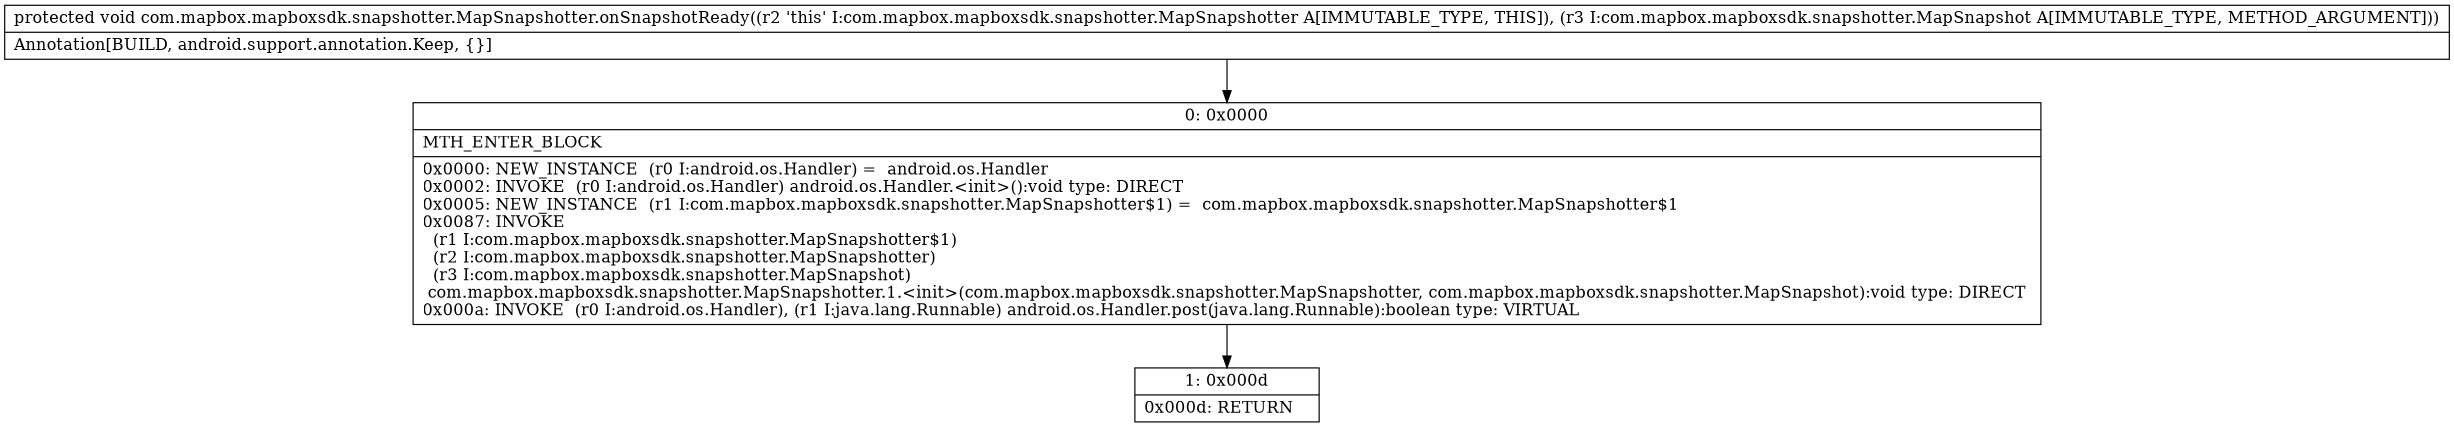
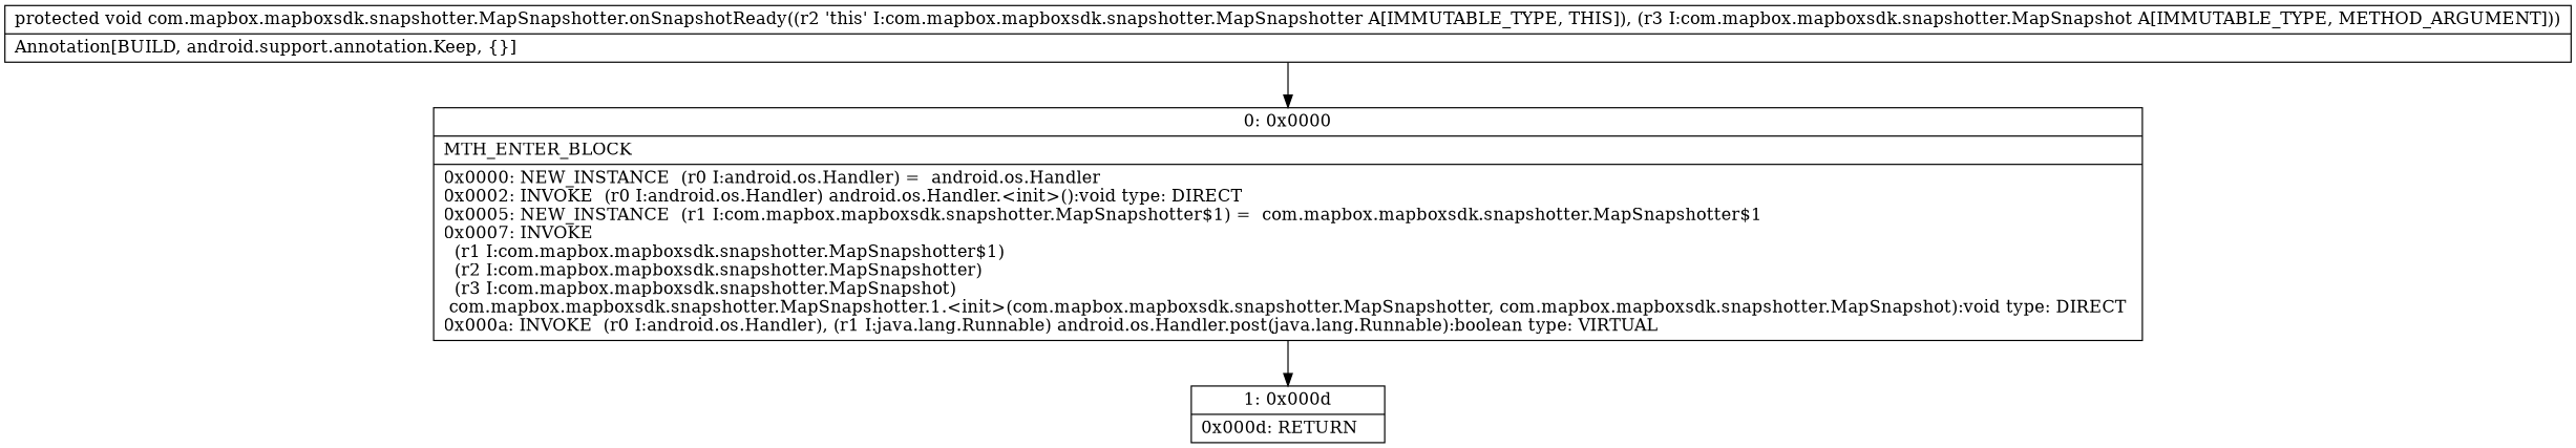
  digraph {
    node [shape=record]
-   n1 [label="{0\:\ 0x0000|MTH_ENTER_BLOCK\l|0x0000: NEW_INSTANCE  (r0 I:android.os.Handler) =  android.os.Handler \l0x0002: INVOKE  (r0 I:android.os.Handler) android.os.Handler.\<init\>():void type: DIRECT \l0x0005: NEW_INSTANCE  (r1 I:com.mapbox.mapboxsdk.snapshotter.MapSnapshotter$1) =  com.mapbox.mapboxsdk.snapshotter.MapSnapshotter$1 \l0x0087: INVOKE  \l  (r1 I:com.mapbox.mapboxsdk.snapshotter.MapSnapshotter$1)\l  (r2 I:com.mapbox.mapboxsdk.snapshotter.MapSnapshotter)\l  (r3 I:com.mapbox.mapboxsdk.snapshotter.MapSnapshot)\l com.mapbox.mapboxsdk.snapshotter.MapSnapshotter.1.\<init\>(com.mapbox.mapboxsdk.snapshotter.MapSnapshotter, com.mapbox.mapboxsdk.snapshotter.MapSnapshot):void type: DIRECT \l0x000a: INVOKE  (r0 I:android.os.Handler), (r1 I:java.lang.Runnable) android.os.Handler.post(java.lang.Runnable):boolean type: VIRTUAL \l}"]
+   n1 [label="{0\:\ 0x0000|MTH_ENTER_BLOCK\l|0x0000: NEW_INSTANCE  (r0 I:android.os.Handler) =  android.os.Handler \l0x0002: INVOKE  (r0 I:android.os.Handler) android.os.Handler.\<init\>():void type: DIRECT \l0x0005: NEW_INSTANCE  (r1 I:com.mapbox.mapboxsdk.snapshotter.MapSnapshotter$1) =  com.mapbox.mapboxsdk.snapshotter.MapSnapshotter$1 \l0x0007: INVOKE  \l  (r1 I:com.mapbox.mapboxsdk.snapshotter.MapSnapshotter$1)\l  (r2 I:com.mapbox.mapboxsdk.snapshotter.MapSnapshotter)\l  (r3 I:com.mapbox.mapboxsdk.snapshotter.MapSnapshot)\l com.mapbox.mapboxsdk.snapshotter.MapSnapshotter.1.\<init\>(com.mapbox.mapboxsdk.snapshotter.MapSnapshotter, com.mapbox.mapboxsdk.snapshotter.MapSnapshot):void type: DIRECT \l0x000a: INVOKE  (r0 I:android.os.Handler), (r1 I:java.lang.Runnable) android.os.Handler.post(java.lang.Runnable):boolean type: VIRTUAL \l}"]
    n2 [label="{1\:\ 0x000d|0x000d: RETURN   \l}"]
    n3 [label="{protected void com.mapbox.mapboxsdk.snapshotter.MapSnapshotter.onSnapshotReady((r2 'this' I:com.mapbox.mapboxsdk.snapshotter.MapSnapshotter A[IMMUTABLE_TYPE, THIS]), (r3 I:com.mapbox.mapboxsdk.snapshotter.MapSnapshot A[IMMUTABLE_TYPE, METHOD_ARGUMENT]))  | Annotation[BUILD, android.support.annotation.Keep, \{\}]\l}"]
    n1 -> n2
    n3 -> n1
  }
